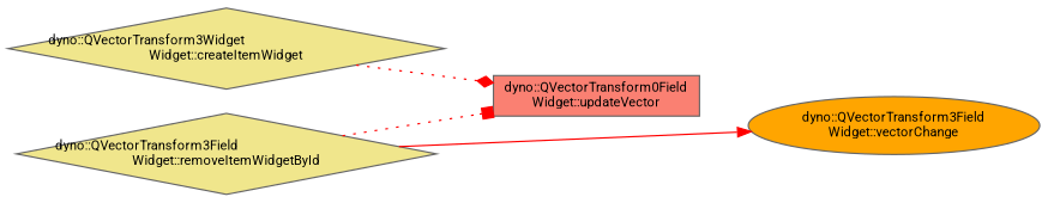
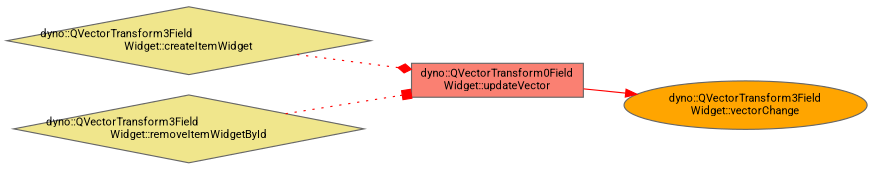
  digraph {
    fontname=Roboto
    rankdir=LR
    node [color=grey40 fillcolor=khaki fontname=Roboto fontsize=10 shape=diamond style=filled]
    edge [color=red fontname=Roboto fontsize=10 labelfontname=Helvetica labelfontsize=10 style=dotted]
-   n1 [color=gray40 fontcolor=black height=0.2 label="dyno::QVectorTransform3Widget\lWidget::createItemWidget" width=0.4]
+   n1 [color=gray40 fontcolor=black height=0.2 label="dyno::QVectorTransform3Field\lWidget::createItemWidget" width=0.4]
    n2 [fillcolor=salmon height=0.2 label="dyno::QVectorTransform0Field\lWidget::updateVector" shape=box width=0.4]
    n3 [height=0.2 label="dyno::QVectorTransform3Field\lWidget::removeItemWidgetById" width=0.4]
    n4 [fillcolor=orange height=0.2 label="dyno::QVectorTransform3Field\lWidget::vectorChange" shape=ellipse width=0.4]
    n1 -> n2 [arrowhead=diamond]
-   n3 -> n4 [arrowhead=normal style=solid]
+   n2 -> n4 [arrowhead=normal style=solid]
    n3 -> n2 [arrowhead=box]
  }
